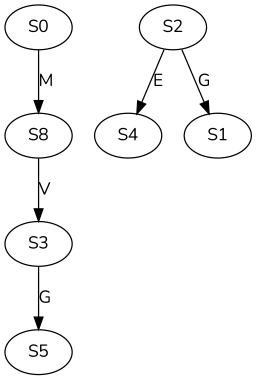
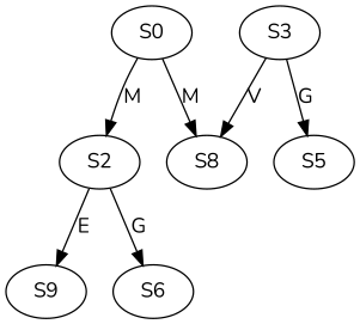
  strict digraph {
    fontname=Nunito
    node [fontname=Nunito]
    edge [fontname=Nunito]
    n1 [label=S8]
    S0
    S2
    S3
-   S4
-   S6 [label=S1]
+   S4 [label=S9]
+   S6
    S5
-   n1 -> S3 [label=V]
+   S3 -> n1 [label=V]
    S0 -> n1 [label=M]
+   S0 -> S2 [label=M]
    S2 -> S4 [label=E]
    S2 -> S6 [label=G]
    S3 -> S5 [label=G]
  }
